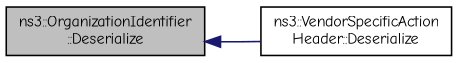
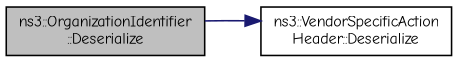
  digraph {
    rankdir=LR
    fontname="Comic Neue"
    node [color=black fontname="Comic Neue" fontsize=10 shape=record style=filled]
    n1 [fillcolor=grey75 fontcolor=black height=0.2 label="ns3::OrganizationIdentifier\l::Deserialize" width=0.4]
    n2 [fillcolor=white height=0.2 label="ns3::VendorSpecificAction\lHeader::Deserialize" width=0.4]
-   n1 -> n2 [color=midnightblue dir=back fontname="Comic Neue" fontsize=10 labelfontname=Helvetica labelfontsize=10 style=solid]
+   n2 -> n1 [color=midnightblue dir=back fontname="Comic Neue" fontsize=10 labelfontname=Helvetica labelfontsize=10 style=solid]
  }
